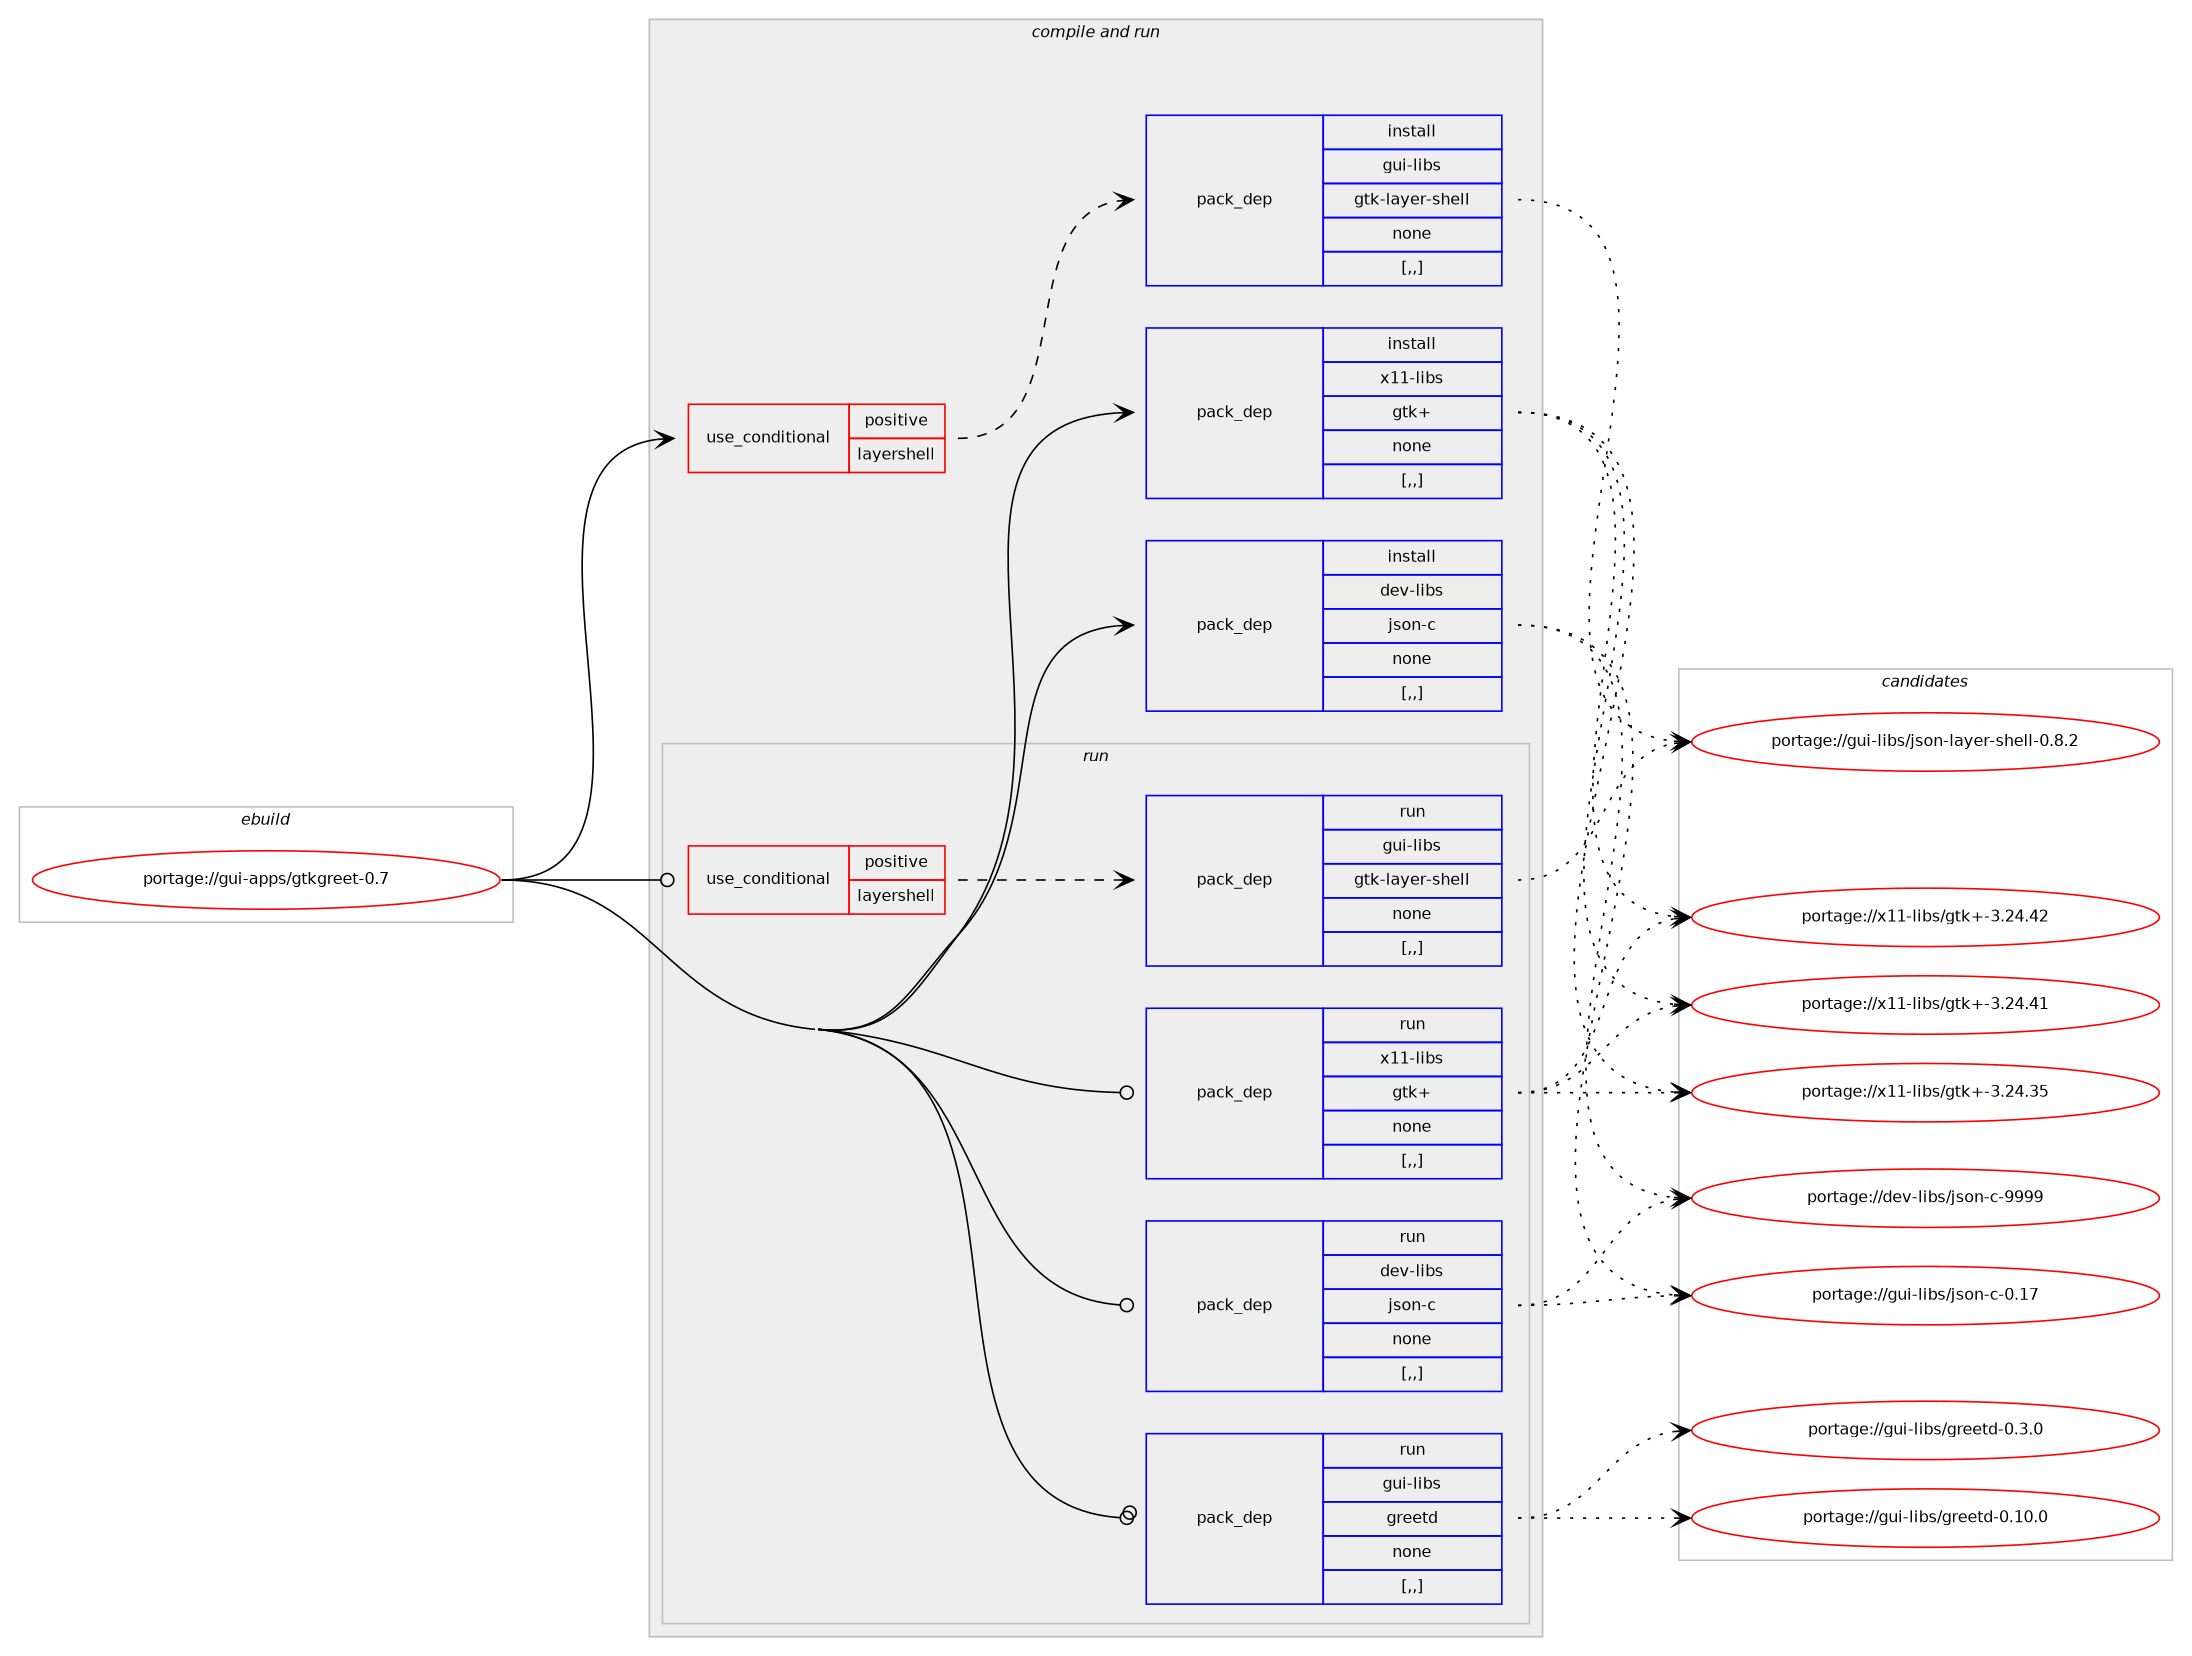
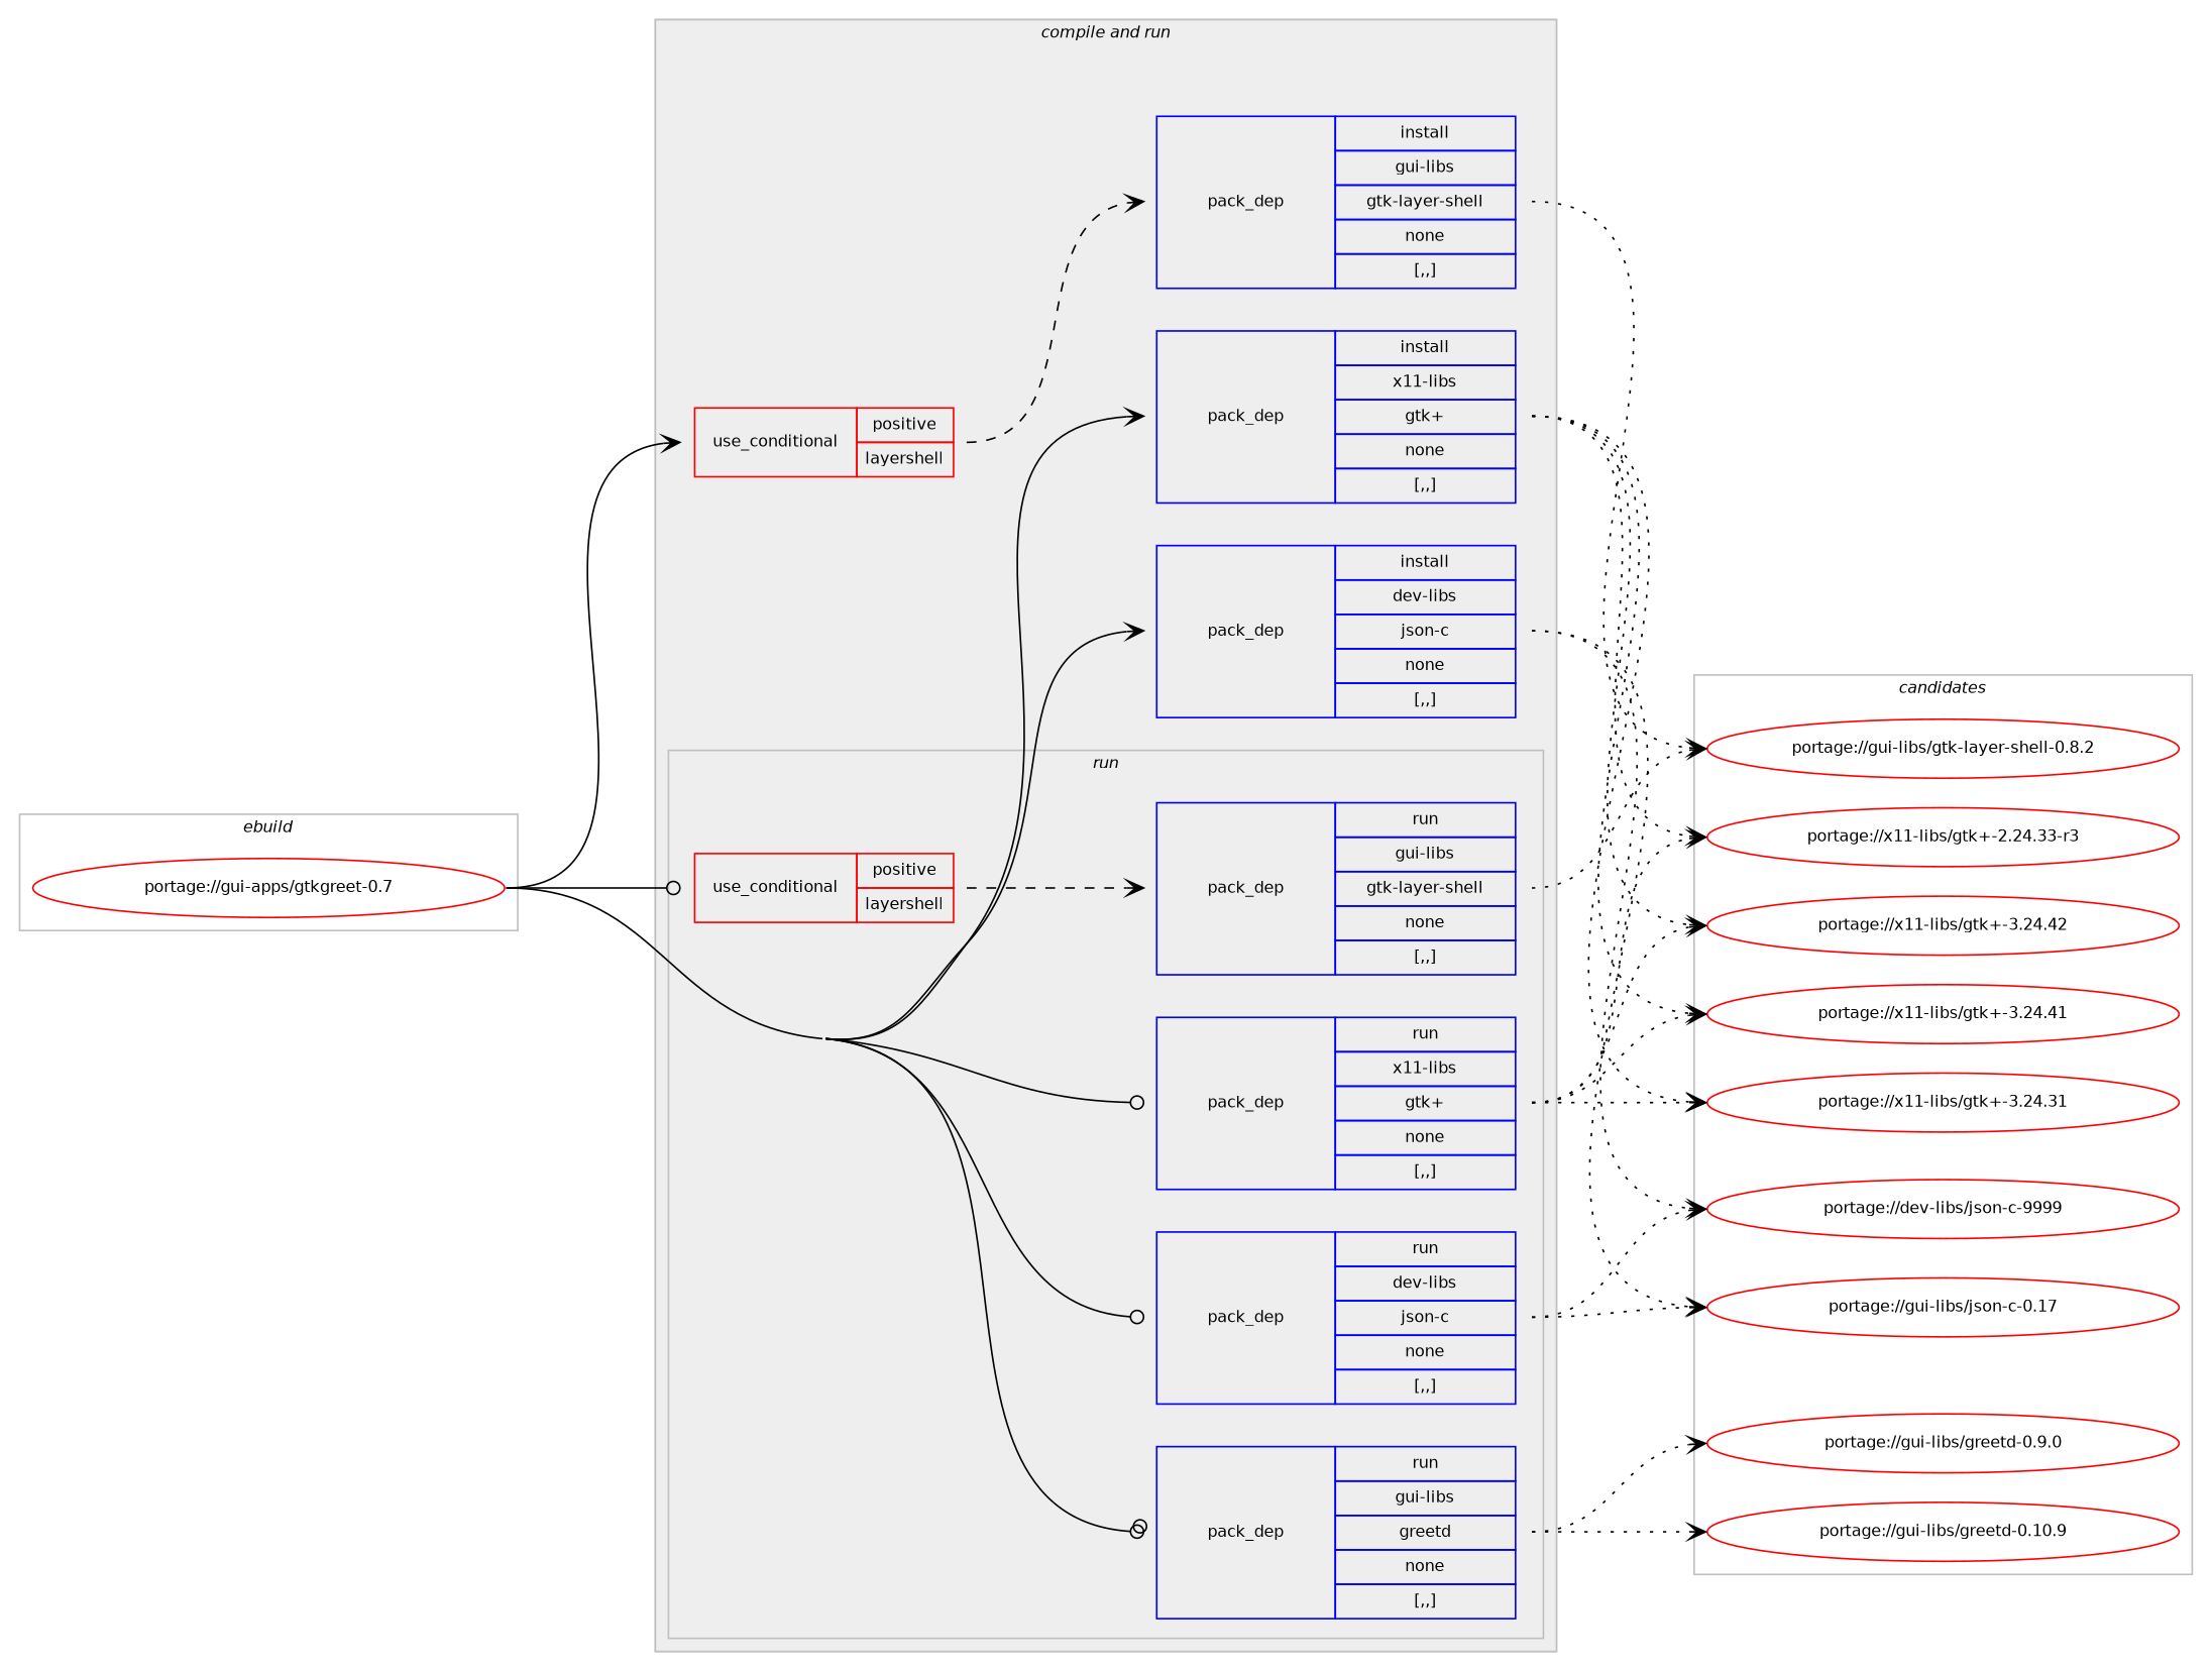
  digraph {
    compound=true
    concentrate=true
    fontname=Helvetica
    fontsize=10
    newrank=true
    rankdir=LR
    ranksep=1.5
    node [color=red fontname=Helvetica fontsize=10]
    edge [arrowhead=vee headport=w style=dotted tailport=e weight=100]
    n1 [label="portage://gui-apps/gtkgreet-0.7" width=4]
    n2 [color=blue label=<<TABLE BORDER="0" CELLBORDER="1" CELLSPACING="0" CELLPADDING="4" WIDTH="220"><TR><TD ROWSPAN="6" CELLPADDING="30">pack_dep</TD></TR><TR><TD WIDTH="110">install</TD></TR><TR><TD>gui-libs</TD></TR><TR><TD>gtk-layer-shell</TD></TR><TR><TD>none</TD></TR><TR><TD>[,,]</TD></TR></TABLE>> shape=none]
    n3 [label=<<TABLE BORDER="0" CELLBORDER="1" CELLSPACING="0" CELLPADDING="4"><TR><TD ROWSPAN="3" CELLPADDING="10">use_conditional</TD></TR><TR><TD>positive</TD></TR><TR><TD>layershell</TD></TR></TABLE>> shape=none]
    n4 [color=blue label=<<TABLE BORDER="0" CELLBORDER="1" CELLSPACING="0" CELLPADDING="4" WIDTH="220"><TR><TD ROWSPAN="6" CELLPADDING="30">pack_dep</TD></TR><TR><TD WIDTH="110">install</TD></TR><TR><TD>dev-libs</TD></TR><TR><TD>json-c</TD></TR><TR><TD>none</TD></TR><TR><TD>[,,]</TD></TR></TABLE>> shape=none]
    n5 [color=blue label=<<TABLE BORDER="0" CELLBORDER="1" CELLSPACING="0" CELLPADDING="4" WIDTH="220"><TR><TD ROWSPAN="6" CELLPADDING="30">pack_dep</TD></TR><TR><TD WIDTH="110">install</TD></TR><TR><TD>x11-libs</TD></TR><TR><TD>gtk+</TD></TR><TR><TD>none</TD></TR><TR><TD>[,,]</TD></TR></TABLE>> shape=none]
    n6 [color=blue label=<<TABLE BORDER="0" CELLBORDER="1" CELLSPACING="0" CELLPADDING="4" WIDTH="220"><TR><TD ROWSPAN="6" CELLPADDING="30">pack_dep</TD></TR><TR><TD WIDTH="110">run</TD></TR><TR><TD>gui-libs</TD></TR><TR><TD>gtk-layer-shell</TD></TR><TR><TD>none</TD></TR><TR><TD>[,,]</TD></TR></TABLE>> shape=none]
    n7 [label=<<TABLE BORDER="0" CELLBORDER="1" CELLSPACING="0" CELLPADDING="4"><TR><TD ROWSPAN="3" CELLPADDING="10">use_conditional</TD></TR><TR><TD>positive</TD></TR><TR><TD>layershell</TD></TR></TABLE>> shape=none]
    n8 [color=blue label=<<TABLE BORDER="0" CELLBORDER="1" CELLSPACING="0" CELLPADDING="4" WIDTH="220"><TR><TD ROWSPAN="6" CELLPADDING="30">pack_dep</TD></TR><TR><TD WIDTH="110">run</TD></TR><TR><TD>dev-libs</TD></TR><TR><TD>json-c</TD></TR><TR><TD>none</TD></TR><TR><TD>[,,]</TD></TR></TABLE>> shape=none]
    n9 [color=blue label=<<TABLE BORDER="0" CELLBORDER="1" CELLSPACING="0" CELLPADDING="4" WIDTH="220"><TR><TD ROWSPAN="6" CELLPADDING="30">pack_dep</TD></TR><TR><TD WIDTH="110">run</TD></TR><TR><TD>gui-libs</TD></TR><TR><TD>greetd</TD></TR><TR><TD>none</TD></TR><TR><TD>[,,]</TD></TR></TABLE>> shape=none]
    n10 [color=blue label=<<TABLE BORDER="0" CELLBORDER="1" CELLSPACING="0" CELLPADDING="4" WIDTH="220"><TR><TD ROWSPAN="6" CELLPADDING="30">pack_dep</TD></TR><TR><TD WIDTH="110">run</TD></TR><TR><TD>x11-libs</TD></TR><TR><TD>gtk+</TD></TR><TR><TD>none</TD></TR><TR><TD>[,,]</TD></TR></TABLE>> shape=none]
-   n11 [label="portage://gui-libs/json-layer-shell-0.8.2" width=4]
+   n11 [label="portage://gui-libs/gtk-layer-shell-0.8.2" width=4]
    n12 [label="portage://dev-libs/json-c-9999" width=4]
    n13 [label="portage://gui-libs/json-c-0.17" width=4]
    n14 [label="portage://x11-libs/gtk+-3.24.42" width=4]
    n15 [label="portage://x11-libs/gtk+-3.24.41" width=4]
-   n16 [label="portage://x11-libs/gtk+-3.24.35" width=4]
-   n18 [label="portage://gui-libs/greetd-0.10.0" width=4]
-   n19 [label="portage://gui-libs/greetd-0.3.0" width=4]
+   n16 [label="portage://x11-libs/gtk+-3.24.31" width=4]
+   n17 [label="portage://x11-libs/gtk+-2.24.33-r3" width=4]
+   n18 [label="portage://gui-libs/greetd-0.10.9" width=4]
+   n19 [label="portage://gui-libs/greetd-0.9.0" width=4]
    subgraph cluster_1 {
      color=gray
      label=<<i>ebuild</i>>
      n1
    }
    subgraph cluster_2 {
      color=gray
      label=<<i>dependencies</i>>
      subgraph cluster_3 {
        color=gray
        fillcolor="#eeeeee"
        label=<<i>compile</i>>
        style=filled
        subgraph sub_4 {
          color=gray
          fillcolor="#eeeeee"
          label=<<i>compile</i>>
          style=filled
          n3
          subgraph sub_5 {
            color=gray
            fillcolor="#eeeeee"
            label=<<i>compile</i>>
            style=filled
            n2
          }
        }
        subgraph sub_6 {
          color=gray
          fillcolor="#eeeeee"
          label=<<i>compile</i>>
          style=filled
          n4
        }
        subgraph sub_7 {
          color=gray
          fillcolor="#eeeeee"
          label=<<i>compile</i>>
          style=filled
          n5
        }
      }
      subgraph cluster_8 {
        color=gray
        fillcolor="#eeeeee"
        label=<<i>compile and run</i>>
        style=filled
      }
      subgraph cluster_9 {
        color=gray
        fillcolor="#eeeeee"
        label=<<i>run</i>>
        style=filled
        subgraph sub_10 {
          color=gray
          fillcolor="#eeeeee"
          label=<<i>run</i>>
          style=filled
          n7
          subgraph sub_11 {
            color=gray
            fillcolor="#eeeeee"
            label=<<i>run</i>>
            style=filled
            n6
          }
        }
        subgraph sub_12 {
          color=gray
          fillcolor="#eeeeee"
          label=<<i>run</i>>
          style=filled
          n8
        }
        subgraph sub_13 {
          color=gray
          fillcolor="#eeeeee"
          label=<<i>run</i>>
          style=filled
          n9
        }
        subgraph sub_14 {
          color=gray
          fillcolor="#eeeeee"
          label=<<i>run</i>>
          style=filled
          n10
        }
      }
    }
    subgraph cluster_15 {
      color=gray
      label=<<i>candidates</i>>
      rank=same
      subgraph sub_16 {
        color=black
        label=<<i>candidates</i>>
        nodesep=1
        rank=same
        n11
      }
      subgraph sub_17 {
        color=black
        label=<<i>candidates</i>>
        nodesep=1
        rank=same
        n12
        n13
      }
      subgraph sub_18 {
        color=black
        label=<<i>candidates</i>>
        nodesep=1
        rank=same
        n14
        n15
        n16
+       n17
      }
      subgraph sub_19 {
        color=black
        label=<<i>candidates</i>>
        nodesep=1
        rank=same
        n11
      }
      subgraph sub_20 {
        color=black
        label=<<i>candidates</i>>
        nodesep=1
        rank=same
        n12
        n13
      }
      subgraph sub_21 {
        color=black
        label=<<i>candidates</i>>
        nodesep=1
        rank=same
        n18
        n19
      }
      subgraph sub_22 {
        color=black
        label=<<i>candidates</i>>
        nodesep=1
        rank=same
        n14
        n15
        n16
+       n17
      }
    }
    n1 -> n3 [style=solid weight=20]
    n1 -> n4 [style=solid weight=20]
    n1 -> n5 [style=solid weight=20]
    n1 -> n7 [arrowhead=odot style=solid weight=20]
    n1 -> n8 [arrowhead=odot style=solid weight=20]
    n1 -> n9 [arrowhead=odot style=solid weight=20]
    n1 -> n10 [arrowhead=odot style=solid weight=20]
    n2 -> n11
    n3 -> n2 [style=dashed weight=20]
    n4 -> n12
    n4 -> n13
    n5 -> n14
    n5 -> n15
    n5 -> n16
+   n5 -> n17
    n6 -> n11
    n7 -> n6 [style=dashed weight=20]
    n8 -> n12
    n8 -> n13
    n9 -> n18
    n9 -> n19
    n10 -> n14
    n10 -> n15
    n10 -> n16
+   n10 -> n17
  }
